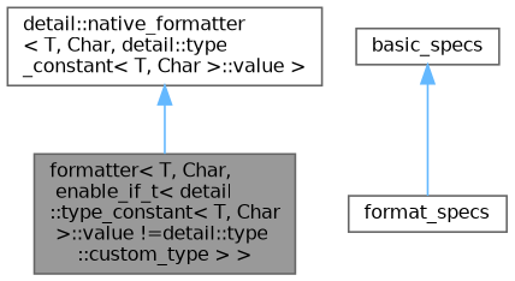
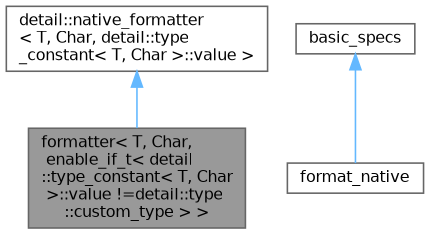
  digraph {
    node [color=gray40 fillcolor=white fontname=Helvetica fontsize=10 shape=box style=filled]
    edge [color=steelblue1 dir=back fontname=Helvetica fontsize=10 labelfontname=Helvetica labelfontsize=10 style=solid]
    n1 [fillcolor=grey60 fontcolor=black height=0.2 label="formatter\< T, Char,\l enable_if_t\< detail\l::type_constant\< T, Char\l \>::value !=detail::type\l::custom_type \> \>" width=0.4]
    n2 [height=0.2 label="detail::native_formatter\l\< T, Char, detail::type\l_constant\< T, Char \>::value \>" width=0.4]
-   n3 [height=0.2 label=format_specs width=0.4]
+   n3 [height=0.2 label=format_native width=0.4]
    n4 [height=0.2 label=basic_specs width=0.4]
    n2 -> n1
    n4 -> n3
  }
